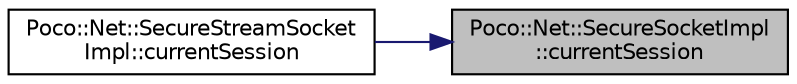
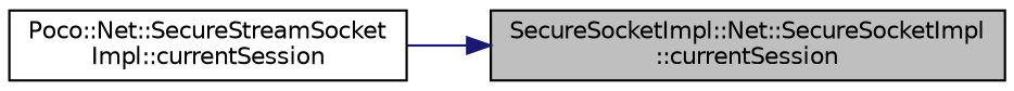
  digraph {
    rankdir=RL
    node [color=black fontname=Helvetica fontsize=10 shape=record style=filled]
-   n1 [fillcolor=grey75 fontcolor=black height=0.2 label="Poco::Net::SecureSocketImpl\l::currentSession" width=0.4]
+   n1 [fillcolor=grey75 fontcolor=black height=0.2 label="SecureSocketImpl::Net::SecureSocketImpl\l::currentSession" width=0.4]
    n2 [fillcolor=white height=0.2 label="Poco::Net::SecureStreamSocket\lImpl::currentSession" width=0.4]
    n1 -> n2 [color=midnightblue dir=back fontname=Helvetica fontsize=10 labelfontname=Helvetica labelfontsize=10 style=solid]
  }
